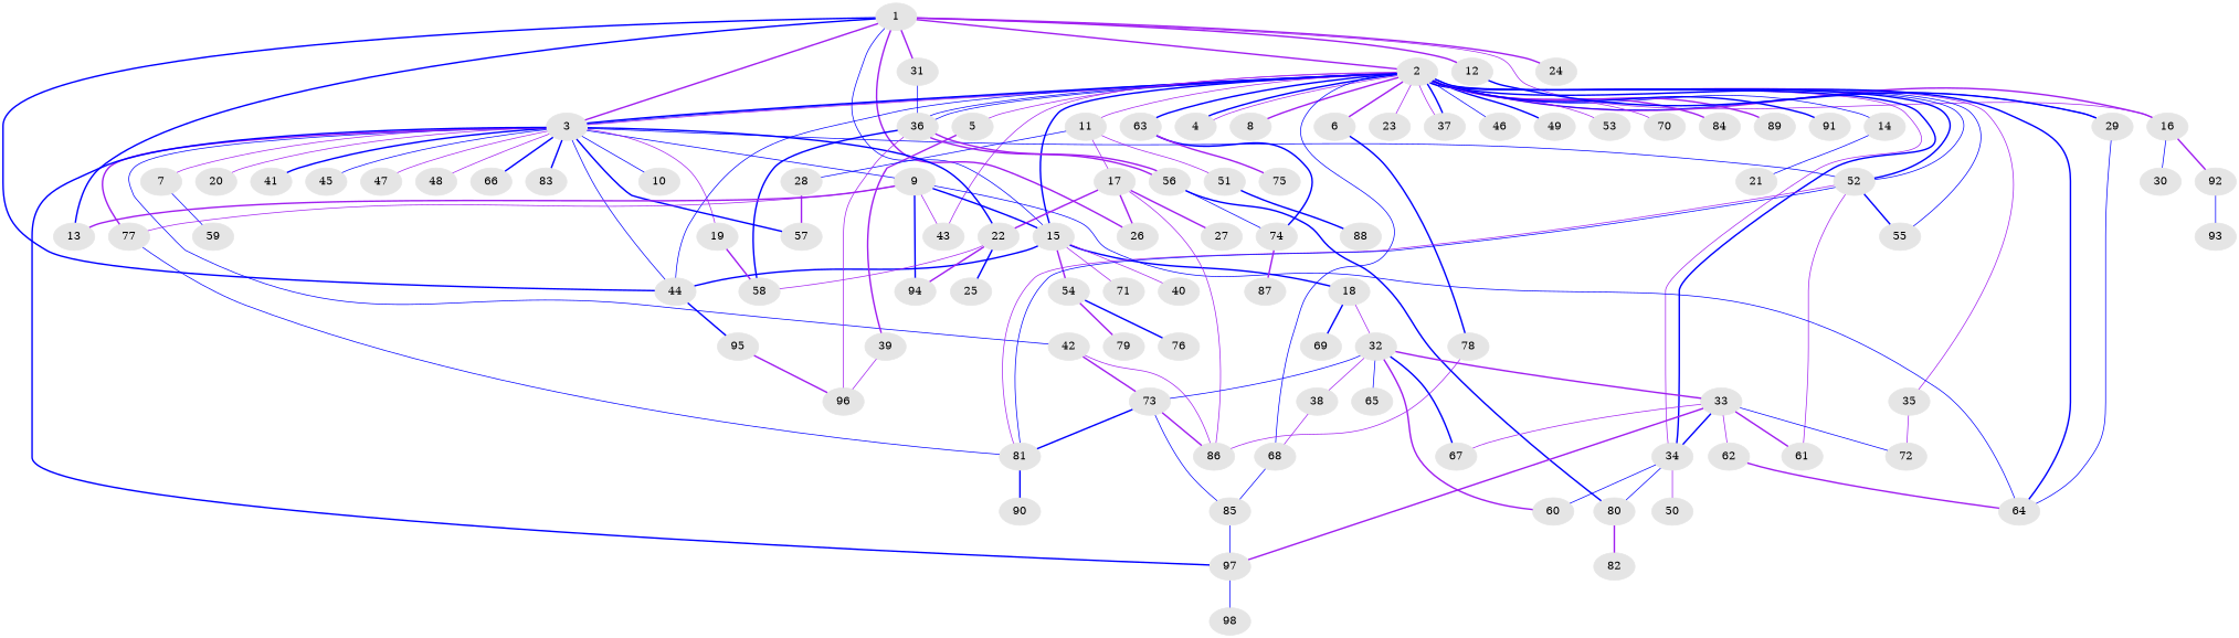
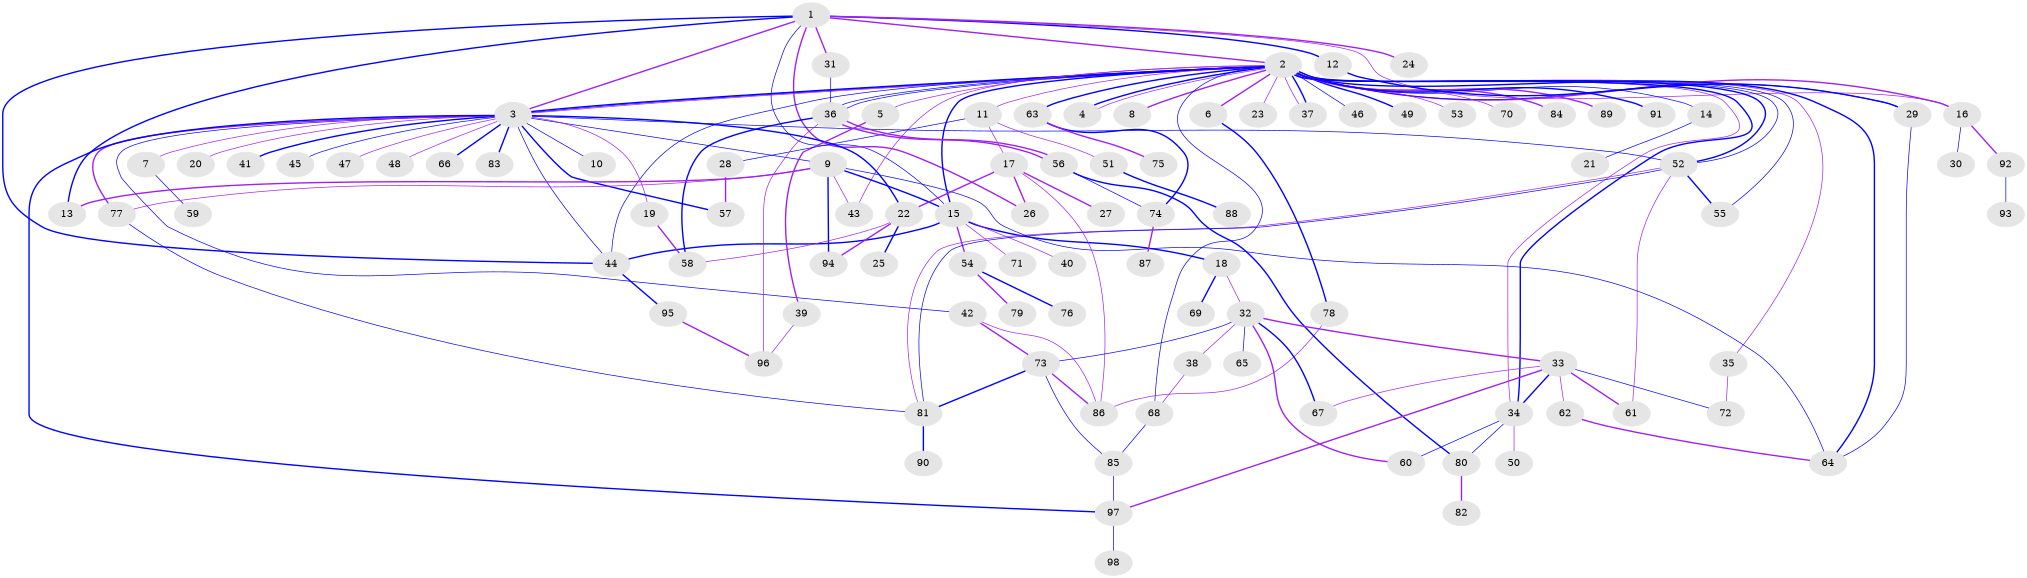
  graph {
    node [color=gray90 style=filled]
    edge [color=purple style=solid]
    1
    2
    3
    12
    13
    15
    16
    24
    26
    31
    44
    4
    5
    6
    8
    11
    14
    23
    29
    34
    35
    36
    37
    43
    46
    49
    52
    53
    55
    63
    64
    68
    70
    84
    89
    91
    7
    9
    10
    19
    20
    22
    41
    42
    45
    47
    48
    57
    66
    77
    83
    97
    18
    40
    54
    71
    30
    92
    95
    39
    78
    17
    28
    51
    21
    60
    50
    80
    72
    58
    56
    96
    61
    81
    74
    75
    85
    59
    94
    25
    86
    73
    98
    27
    88
    32
    69
    76
    79
    93
    33
    38
    65
    67
    62
    82
    90
    87
    1 -- 2 [style=bold]
    1 -- 3 [style=bold]
-   1 -- 12 [style=bold]
+   1 -- 12 [color=blue style=bold]
    1 -- 13 [color=blue style=bold]
    1 -- 15 [color=blue]
    1 -- 16
    1 -- 24 [style=bold]
    1 -- 26 [style=bold]
    1 -- 31 [style=bold]
    1 -- 44 [color=blue style=bold]
    2 -- 3 [color=blue style=bold]
    2 -- 3 [color=blue]
    2 -- 3
    2 -- 15 [color=blue style=bold]
    2 -- 16 [style=bold]
    2 -- 44 [color=blue]
    2 -- 4 [color=blue style=bold]
    2 -- 4
    2 -- 5
    2 -- 6 [style=bold]
    2 -- 8 [style=bold]
    2 -- 11
    2 -- 14 [color=blue]
    2 -- 23
    2 -- 29 [color=blue]
    2 -- 34
    2 -- 34 [color=blue style=bold]
    2 -- 35
    2 -- 36 [color=blue]
    2 -- 36 [color=blue]
    2 -- 37
    2 -- 37 [color=blue style=bold]
    2 -- 43
    2 -- 46 [color=blue]
    2 -- 49 [color=blue style=bold]
    2 -- 52 [color=blue style=bold]
    2 -- 52 [color=blue]
    2 -- 53
    2 -- 55 [color=blue]
    2 -- 63 [color=blue style=bold]
    2 -- 64 [color=blue style=bold]
    2 -- 68 [color=blue]
    2 -- 70
    2 -- 84 [style=bold]
    2 -- 89 [style=bold]
    2 -- 91 [color=blue style=bold]
    3 -- 44 [color=blue]
    3 -- 52 [color=blue]
    3 -- 7
    3 -- 9 [color=blue]
    3 -- 10 [color=blue]
    3 -- 19
    3 -- 20
    3 -- 22 [color=blue style=bold]
    3 -- 41 [color=blue style=bold]
    3 -- 42 [color=blue]
    3 -- 45 [color=blue]
    3 -- 47
    3 -- 48
    3 -- 57 [color=blue style=bold]
    3 -- 66 [color=blue style=bold]
    3 -- 77 [style=bold]
    3 -- 83 [color=blue style=bold]
    3 -- 97 [color=blue style=bold]
    12 -- 29 [color=blue style=bold]
    15 -- 44 [color=blue style=bold]
    15 -- 18 [color=blue style=bold]
    15 -- 40
    15 -- 54 [style=bold]
    15 -- 71
    16 -- 30 [color=blue]
    16 -- 92 [style=bold]
    31 -- 36 [color=blue]
    44 -- 95 [color=blue style=bold]
    5 -- 39 [style=bold]
    6 -- 78 [color=blue style=bold]
    11 -- 17
    11 -- 28 [color=blue]
    11 -- 51
    14 -- 21 [color=blue]
    29 -- 64 [color=blue]
    34 -- 60 [color=blue]
    34 -- 50
    34 -- 80 [color=blue]
    35 -- 72
    36 -- 58 [color=blue style=bold]
    36 -- 56 [style=bold]
    36 -- 56 [style=bold]
    36 -- 96
    52 -- 55 [color=blue style=bold]
    52 -- 61
    52 -- 81
    52 -- 81 [color=blue]
    63 -- 74 [color=blue style=bold]
    63 -- 75 [style=bold]
    68 -- 85 [color=blue]
    7 -- 59 [color=blue]
    9 -- 13 [style=bold]
    9 -- 15 [color=blue style=bold]
    9 -- 43
    9 -- 64 [color=blue]
    9 -- 77
    9 -- 94 [color=blue style=bold]
    19 -- 58 [style=bold]
    22 -- 58
    22 -- 94 [style=bold]
    22 -- 25 [color=blue style=bold]
    42 -- 86
    42 -- 73 [style=bold]
    77 -- 81 [color=blue]
    97 -- 98 [color=blue]
    18 -- 32
    18 -- 69 [color=blue style=bold]
    54 -- 76 [color=blue style=bold]
    54 -- 79 [style=bold]
    92 -- 93 [color=blue]
    95 -- 96 [style=bold]
    39 -- 96
    78 -- 86
    17 -- 26 [style=bold]
    17 -- 22 [style=bold]
    17 -- 86
    17 -- 27 [style=bold]
    28 -- 57 [style=bold]
    51 -- 88 [color=blue style=bold]
    80 -- 82 [style=bold]
    56 -- 80 [color=blue style=bold]
    56 -- 74 [color=blue]
    81 -- 90 [color=blue style=bold]
    74 -- 87 [style=bold]
    85 -- 97 [color=blue]
    73 -- 81 [color=blue style=bold]
    73 -- 85 [color=blue]
    73 -- 86 [style=bold]
    32 -- 60 [style=bold]
    32 -- 73 [color=blue]
    32 -- 33 [style=bold]
    32 -- 38
    32 -- 65 [color=blue]
    32 -- 67 [color=blue style=bold]
    33 -- 34 [color=blue style=bold]
    33 -- 97 [style=bold]
    33 -- 72 [color=blue]
    33 -- 61 [style=bold]
    33 -- 67
    33 -- 62
    38 -- 68
    62 -- 64 [style=bold]
  }
